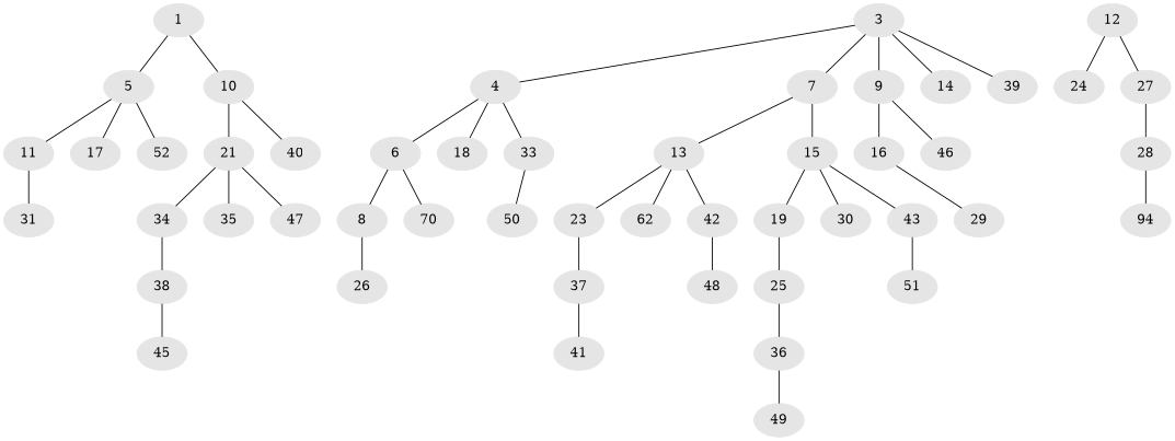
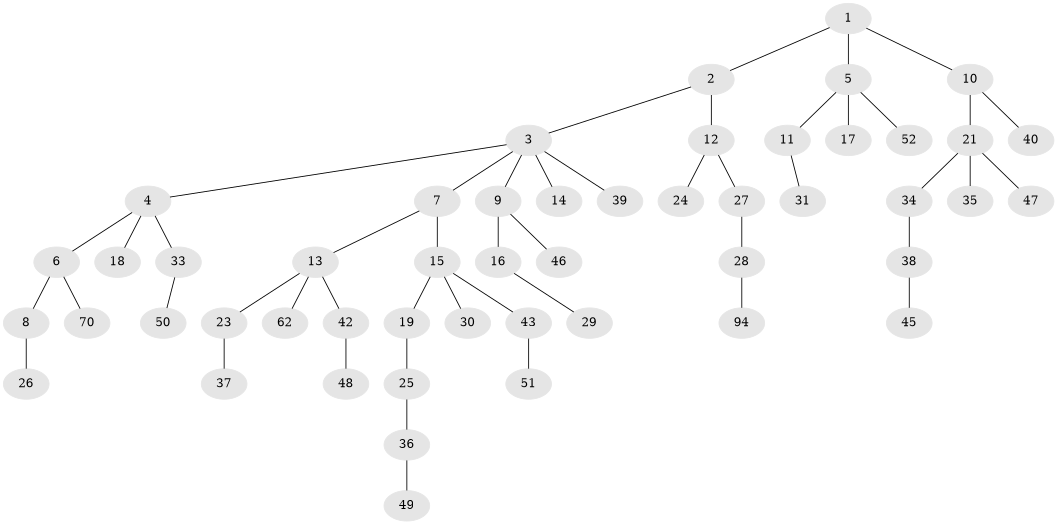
  graph {
    node [color=gray90 style=filled]
    1
+   2
    5
    10
    3
    12
    11
    17
    52
    21
    40
    4
    7
    9
    14
    39
    24
    27
    6
    18
    33
    13
    15
    16
    46
    8
    n27 [label=70]
    50
    31
    26
    23
    n32 [label=62]
    42
    19
    30
    43
    29
    34
    35
    47
    28
    37
    48
    25
    51
    36
    38
-   41
    49
    n50 [label=94]
    45
+   1 -- 2
    1 -- 5
    1 -- 10
+   2 -- 3
+   2 -- 12
    5 -- 11
    5 -- 17
    5 -- 52
    10 -- 21
    10 -- 40
    3 -- 4
    3 -- 7
    3 -- 9
    3 -- 14
    3 -- 39
    12 -- 24
    12 -- 27
    11 -- 31
    21 -- 34
    21 -- 35
    21 -- 47
    4 -- 6
    4 -- 18
    4 -- 33
    7 -- 13
    7 -- 15
    9 -- 16
    9 -- 46
    27 -- 28
    6 -- 8
    6 -- n27
    33 -- 50
    13 -- 23
    13 -- n32
    13 -- 42
    15 -- 19
    15 -- 30
    15 -- 43
    16 -- 29
    8 -- 26
    23 -- 37
    42 -- 48
    19 -- 25
    43 -- 51
    34 -- 38
    28 -- n50
-   37 -- 41
    25 -- 36
    36 -- 49
    38 -- 45
  }
